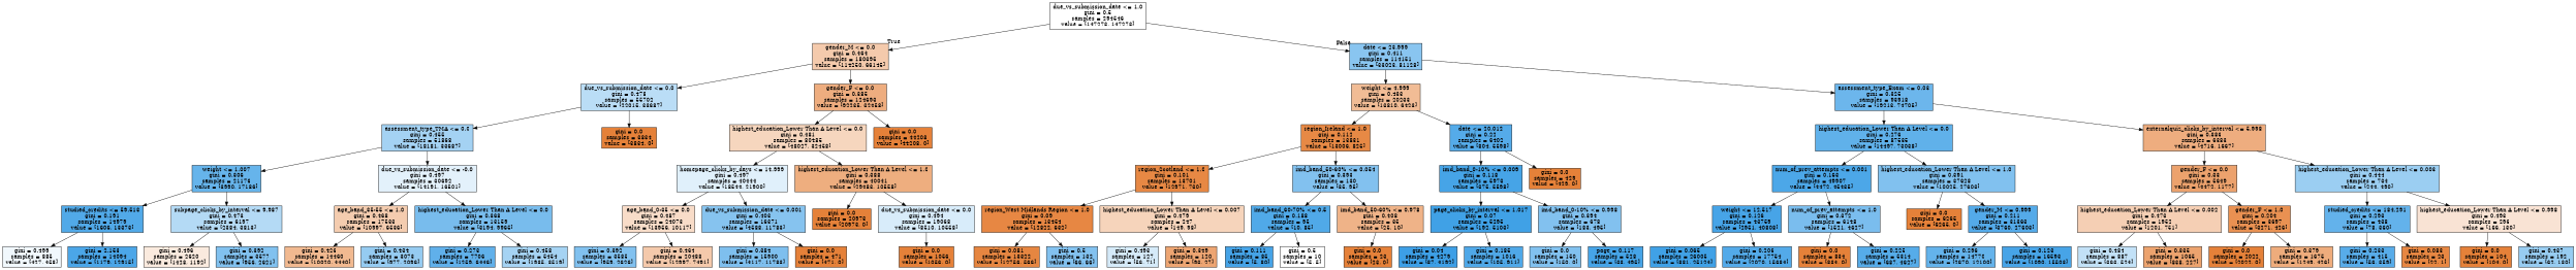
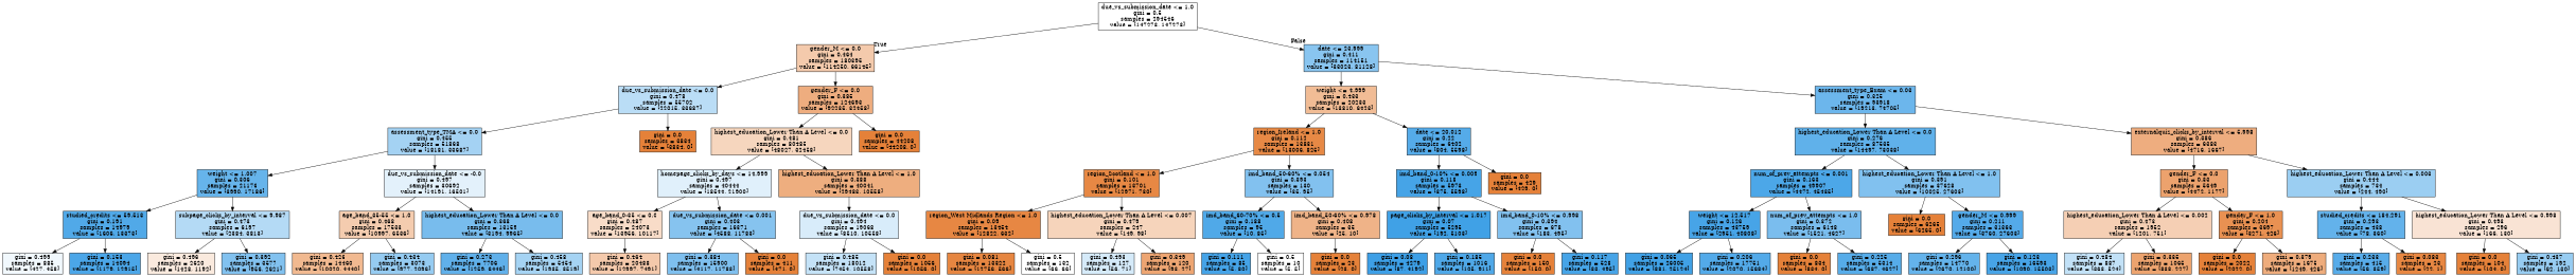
  digraph {
    node [color=black fillcolor="#e58139ff" shape=box style=filled]
    n1 [fillcolor="#e5813900" label="due_vs_submission_date <= 1.0\ngini = 0.5\nsamples = 294546\nvalue = [147273, 147273]"]
    n2 [fillcolor="#e581396b" label="gender_M <= 0.0\ngini = 0.464\nsamples = 180395\nvalue = [114250, 66145]"]
    n3 [fillcolor="#399de597" label="date <= 23.999\ngini = 0.411\nsamples = 114151\nvalue = [33023, 81128]"]
    n4 [fillcolor="#399de558" label="due_vs_submission_date <= 0.0\ngini = 0.478\nsamples = 55702\nvalue = [22015, 33687]"]
    n5 [fillcolor="#e58139a5" label="gender_F <= 0.0\ngini = 0.385\nsamples = 124693\nvalue = [92235, 32458]"]
    n6 [fillcolor="#e5813988" label="weight <= 4.999\ngini = 0.433\nsamples = 20233\nvalue = [13810, 6423]"]
    n7 [fillcolor="#399de5bd" label="assessment_type_Exam <= 0.03\ngini = 0.325\nsamples = 93918\nvalue = [19213, 74705]"]
    n8 [fillcolor="#399de575" label="assessment_type_TMA <= 0.0\ngini = 0.455\nsamples = 51868\nvalue = [18181, 33687]"]
    n9 [label="gini = 0.0\nsamples = 3834\nvalue = [3834, 0]"]
    n10 [fillcolor="#e5813953" label="highest_education_Lower Than A Level <= 0.0\ngini = 0.481\nsamples = 80485\nvalue = [48027, 32458]"]
    n11 [label="gini = 0.0\nsamples = 44208\nvalue = [44208, 0]"]
    n12 [fillcolor="#399de5c4" label="weight <= 1.007\ngini = 0.306\nsamples = 21176\nvalue = [3990, 17186]"]
    n13 [fillcolor="#399de524" label="due_vs_submission_date <= -0.0\ngini = 0.497\nsamples = 30692\nvalue = [14191, 16501]"]
    n14 [fillcolor="#399de5e0" label="studied_credits <= 59.513\ngini = 0.191\nsamples = 14979\nvalue = [1606, 13373]"]
    n15 [fillcolor="#399de560" label="subpage_clicks_by_interval <= 9.987\ngini = 0.473\nsamples = 6197\nvalue = [2384, 3813]"]
    n16 [fillcolor="#e5813967" label="age_band_35-55 <= 1.0\ngini = 0.468\nsamples = 17533\nvalue = [10997, 6536]"]
    n17 [fillcolor="#399de5ad" label="highest_education_Lower Than A Level <= 0.0\ngini = 0.368\nsamples = 13159\nvalue = [3194, 9965]"]
    n18 [fillcolor="#399de511" label="gini = 0.499\nsamples = 885\nvalue = [427, 458]"]
-   n19 [fillcolor="#399de5e8" label="gini = 2.153\nsamples = 14094\nvalue = [1179, 12915]"]
+   n19 [fillcolor="#399de5e8" label="gini = 0.153\nsamples = 14094\nvalue = [1179, 12915]"]
    n20 [fillcolor="#e581392a" label="gini = 0.496\nsamples = 2620\nvalue = [1428, 1192]"]
    n21 [fillcolor="#399de5a2" label="gini = 0.392\nsamples = 3577\nvalue = [956, 2621]"]
    n22 [fillcolor="#e581398e" label="gini = 0.426\nsamples = 14460\nvalue = [10020, 4440]"]
    n23 [fillcolor="#399de588" label="gini = 0.434\nsamples = 3073\nvalue = [977, 2096]"]
    n24 [fillcolor="#399de5cd" label="gini = 0.273\nsamples = 7706\nvalue = [1259, 6446]"]
    n25 [fillcolor="#399de573" label="gini = 0.458\nsamples = 5454\nvalue = [1935, 3519]"]
    n26 [fillcolor="#399de527" label="homepage_clicks_by_days <= 14.999\ngini = 0.497\nsamples = 40444\nvalue = [18544, 21900]"]
    n27 [fillcolor="#e58139a4" label="highest_education_Lower Than A Level <= 1.0\ngini = 0.388\nsamples = 40041\nvalue = [29483, 10558]"]
    n28 [fillcolor="#e5813946" label="age_band_0-35 <= 0.0\ngini = 0.487\nsamples = 24073\nvalue = [13956, 10117]"]
    n29 [fillcolor="#399de59c" label="due_vs_submission_date <= 0.001\ngini = 0.403\nsamples = 16371\nvalue = [4588, 11783]"]
-   n30 [label="gini = 0.0\nsamples = 20973\nvalue = [20973, 0]"]
    n31 [fillcolor="#399de531" label="due_vs_submission_date <= 0.0\ngini = 0.494\nsamples = 19068\nvalue = [8510, 10558]"]
-   n32 [fillcolor="#399de5a2" label="gini = 0.392\nsamples = 3585\nvalue = [959, 2626]"]
    n33 [fillcolor="#e581396c" label="gini = 0.464\nsamples = 20488\nvalue = [12997, 7491]"]
    n34 [fillcolor="#399de5a6" label="gini = 0.384\nsamples = 15900\nvalue = [4117, 11783]"]
-   n35 [label="gini = 0.0\nsamples = 471\nvalue = [471, 0]"]
+   n35 [label="gini = 0.0\nsamples = 411\nvalue = [471, 0]"]
+   n36 [fillcolor="#399de54b" label="gini = 0.485\nsamples = 18012\nvalue = [7454, 10558]"]
    n37 [label="gini = 0.0\nsamples = 1056\nvalue = [1056, 0]"]
    n38 [fillcolor="#e58139ef" label="region_Ireland <= 1.0\ngini = 0.112\nsamples = 13831\nvalue = [13006, 825]"]
    n39 [fillcolor="#399de5da" label="date <= 20.012\ngini = 0.22\nsamples = 6402\nvalue = [804, 5598]"]
    n40 [fillcolor="#399de5cc" label="highest_education_Lower Than A Level <= 0.0\ngini = 0.276\nsamples = 87535\nvalue = [14497, 73038]"]
    n41 [fillcolor="#e58139a5" label="externalquiz_clicks_by_interval <= 5.998\ngini = 0.386\nsamples = 6383\nvalue = [4716, 1667]"]
    n42 [fillcolor="#e58139f1" label="region_Scotland <= 1.0\ngini = 0.101\nsamples = 13701\nvalue = [12971, 730]"]
    n43 [fillcolor="#399de5a1" label="imd_band_50-60% <= 0.054\ngini = 0.393\nsamples = 130\nvalue = [35, 95]"]
    n44 [fillcolor="#399de5ee" label="imd_band_0-10% <= 0.009\ngini = 0.118\nsamples = 5973\nvalue = [375, 5598]"]
    n45 [label="gini = 0.0\nsamples = 429\nvalue = [429, 0]"]
    n46 [fillcolor="#e58139f2" label="region_West Midlands Region <= 1.0\ngini = 0.09\nsamples = 13454\nvalue = [12822, 632]"]
    n47 [fillcolor="#e5813957" label="highest_education_Lower Than A Level <= 0.007\ngini = 0.479\nsamples = 247\nvalue = [149, 98]"]
    n48 [fillcolor="#399de5e1" label="imd_band_60-70% <= 0.5\ngini = 0.188\nsamples = 95\nvalue = [10, 85]"]
    n49 [fillcolor="#e5813999" label="imd_band_50-60% <= 0.978\ngini = 0.408\nsamples = 35\nvalue = [25, 10]"]
    n50 [fillcolor="#e58139f4" label="gini = 0.081\nsamples = 13322\nvalue = [12756, 566]"]
-   n51 [fillcolor="#399de5a1" label="gini = 0.5\nsamples = 132\nvalue = [66, 66]"]
+   n51 [fillcolor="#e5813900" label="gini = 0.5\nsamples = 132\nvalue = [66, 66]"]
    n52 [fillcolor="#399de536" label="gini = 0.493\nsamples = 127\nvalue = [56, 71]"]
    n53 [fillcolor="#e58139b5" label="gini = 0.349\nsamples = 120\nvalue = [93, 27]"]
    n54 [fillcolor="#399de5ef" label="gini = 0.111\nsamples = 85\nvalue = [5, 80]"]
    n55 [fillcolor="#e5813900" label="gini = 0.5\nsamples = 10\nvalue = [5, 5]"]
    n56 [label="gini = 0.0\nsamples = 23\nvalue = [23, 0]"]
    n57 [fillcolor="#399de5f5" label="page_clicks_by_interval <= 1.017\ngini = 0.07\nsamples = 5295\nvalue = [192, 5103]"]
    n58 [fillcolor="#399de5a1" label="imd_band_0-10% <= 0.998\ngini = 0.394\nsamples = 678\nvalue = [183, 495]"]
-   n59 [fillcolor="#399de5fa" label="gini = 0.04\nsamples = 4279\nvalue = [87, 4192]"]
+   n59 [fillcolor="#399de5fa" label="gini = 0.08\nsamples = 4279\nvalue = [87, 4192]"]
    n60 [fillcolor="#399de5e2" label="gini = 0.185\nsamples = 1016\nvalue = [105, 911]"]
-   n61 [fillcolor="#399de5a2" label="gini = 0.0\nsamples = 150\nvalue = [150, 0]"]
-   n62 [fillcolor="#399de5ee" label="page = 0.117\nsamples = 528\nvalue = [33, 495]"]
+   n61 [label="gini = 0.0\nsamples = 150\nvalue = [150, 0]"]
+   n62 [fillcolor="#399de5ee" label="gini = 0.117\nsamples = 528\nvalue = [33, 495]"]
    n63 [fillcolor="#399de5e6" label="num_of_prev_attempts <= 0.001\ngini = 0.163\nsamples = 49907\nvalue = [4472, 45435]"]
    n64 [fillcolor="#399de5a2" label="highest_education_Lower Than A Level <= 1.0\ngini = 0.391\nsamples = 37628\nvalue = [10025, 27603]"]
    n65 [fillcolor="#e58139bc" label="gender_F <= 0.0\ngini = 0.33\nsamples = 5649\nvalue = [4472, 1177]"]
    n66 [fillcolor="#399de580" label="highest_education_Lower Than A Level <= 0.003\ngini = 0.444\nsamples = 734\nvalue = [244, 490]"]
    n67 [fillcolor="#399de5ed" label="weight <= 12.517\ngini = 0.126\nsamples = 43759\nvalue = [2951, 40808]"]
    n68 [fillcolor="#399de5ab" label="num_of_prev_attempts <= 1.0\ngini = 0.372\nsamples = 6148\nvalue = [1521, 4627]"]
    n69 [label="gini = 0.0\nsamples = 6265\nvalue = [6265, 0]"]
    n70 [fillcolor="#399de5dc" label="gender_M <= 0.999\ngini = 0.211\nsamples = 31363\nvalue = [3760, 27603]"]
    n71 [fillcolor="#399de5f6" label="gini = 0.065\nsamples = 26005\nvalue = [881, 25124]"]
-   n72 [fillcolor="#399de5dd" label="gini = 0.206\nsamples = 17754\nvalue = [2070, 15684]"]
+   n72 [fillcolor="#399de5dd" label="gini = 0.206\nsamples = 17751\nvalue = [2070, 15684]"]
    n73 [label="gini = 0.0\nsamples = 834\nvalue = [834, 0]"]
    n74 [fillcolor="#399de5d9" label="gini = 0.225\nsamples = 5314\nvalue = [687, 4627]"]
    n75 [fillcolor="#399de5c7" label="gini = 0.296\nsamples = 14770\nvalue = [2670, 12100]"]
    n76 [fillcolor="#399de5ed" label="gini = 0.123\nsamples = 16593\nvalue = [1090, 15503]"]
    n77 [fillcolor="#e5813960" label="highest_education_Lower Than A Level <= 0.002\ngini = 0.473\nsamples = 1952\nvalue = [1201, 751]"]
    n78 [fillcolor="#e58139de" label="gender_F <= 1.0\ngini = 0.204\nsamples = 3697\nvalue = [3271, 426]"]
    n79 [fillcolor="#399de5c8" label="studied_credits <= 184.291\ngini = 0.293\nsamples = 438\nvalue = [78, 360]"]
    n80 [fillcolor="#e5813937" label="highest_education_Lower Than A Level <= 0.998\ngini = 0.493\nsamples = 296\nvalue = [166, 130]"]
    n81 [fillcolor="#399de54e" label="gini = 0.484\nsamples = 887\nvalue = [363, 524]"]
    n82 [fillcolor="#e58139ba" label="gini = 0.335\nsamples = 1065\nvalue = [838, 227]"]
    n83 [label="gini = 0.0\nsamples = 2022\nvalue = [2022, 0]"]
    n84 [fillcolor="#e58139a8" label="gini = 0.379\nsamples = 1675\nvalue = [1249, 426]"]
    n85 [fillcolor="#399de5d7" label="gini = 0.233\nsamples = 415\nvalue = [56, 359]"]
    n86 [fillcolor="#e58139f3" label="gini = 0.083\nsamples = 23\nvalue = [22, 1]"]
    n87 [label="gini = 0.0\nsamples = 104\nvalue = [104, 0]"]
    n88 [fillcolor="#399de585" label="gini = 0.437\nsamples = 192\nvalue = [62, 130]"]
    n1 -> n2 [headlabel=True labelangle=45 labeldistance=2.5]
    n1 -> n3 [headlabel=False labelangle=-45 labeldistance=2.5]
    n2 -> n4
    n2 -> n5
    n3 -> n6
    n3 -> n7
    n4 -> n8
    n4 -> n9
    n5 -> n10
    n5 -> n11
    n6 -> n38
    n6 -> n39
    n7 -> n40
    n7 -> n41
    n8 -> n12
    n8 -> n13
    n10 -> n26
    n10 -> n27
    n12 -> n14
    n12 -> n15
    n13 -> n16
    n13 -> n17
    n14 -> n18
    n14 -> n19
    n15 -> n20
    n15 -> n21
    n16 -> n22
    n16 -> n23
    n17 -> n24
    n17 -> n25
    n26 -> n28
    n26 -> n29
-   n27 -> n30
    n27 -> n31
-   n28 -> n32
    n28 -> n33
    n29 -> n34
    n29 -> n35
+   n31 -> n36
    n31 -> n37
    n38 -> n42
    n38 -> n43
    n39 -> n44
    n39 -> n45
    n40 -> n63
    n40 -> n64
    n41 -> n65
    n41 -> n66
    n42 -> n46
    n42 -> n47
    n43 -> n48
    n43 -> n49
    n44 -> n57
    n44 -> n58
    n46 -> n50
    n46 -> n51
    n47 -> n52
    n47 -> n53
    n48 -> n54
    n48 -> n55
    n49 -> n56
    n57 -> n59
    n57 -> n60
    n58 -> n61
    n58 -> n62
    n63 -> n67
    n63 -> n68
    n64 -> n69
    n64 -> n70
    n65 -> n77
    n65 -> n78
    n66 -> n79
    n66 -> n80
    n67 -> n71
    n67 -> n72
    n68 -> n73
    n68 -> n74
    n70 -> n75
    n70 -> n76
    n77 -> n81
    n77 -> n82
    n78 -> n83
    n78 -> n84
    n79 -> n85
    n79 -> n86
    n80 -> n87
    n80 -> n88
  }
